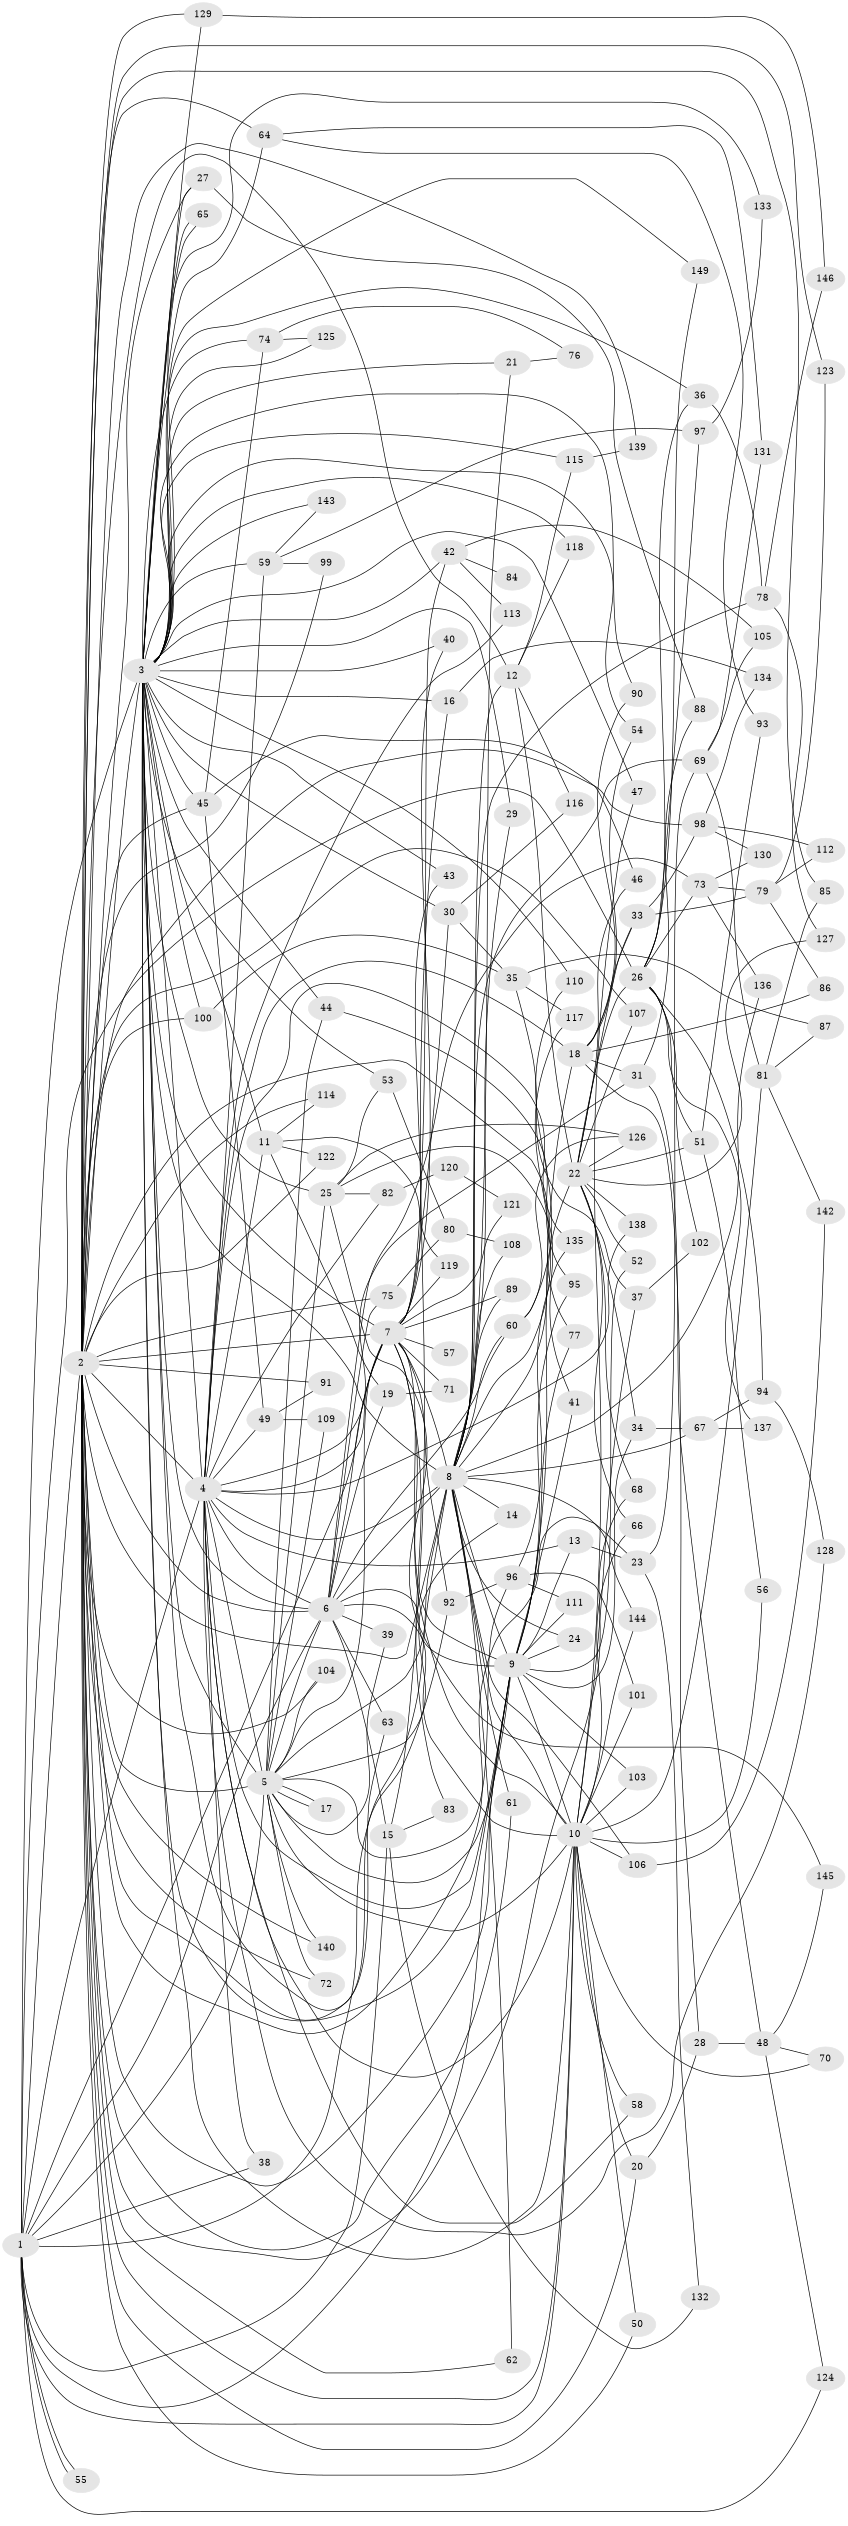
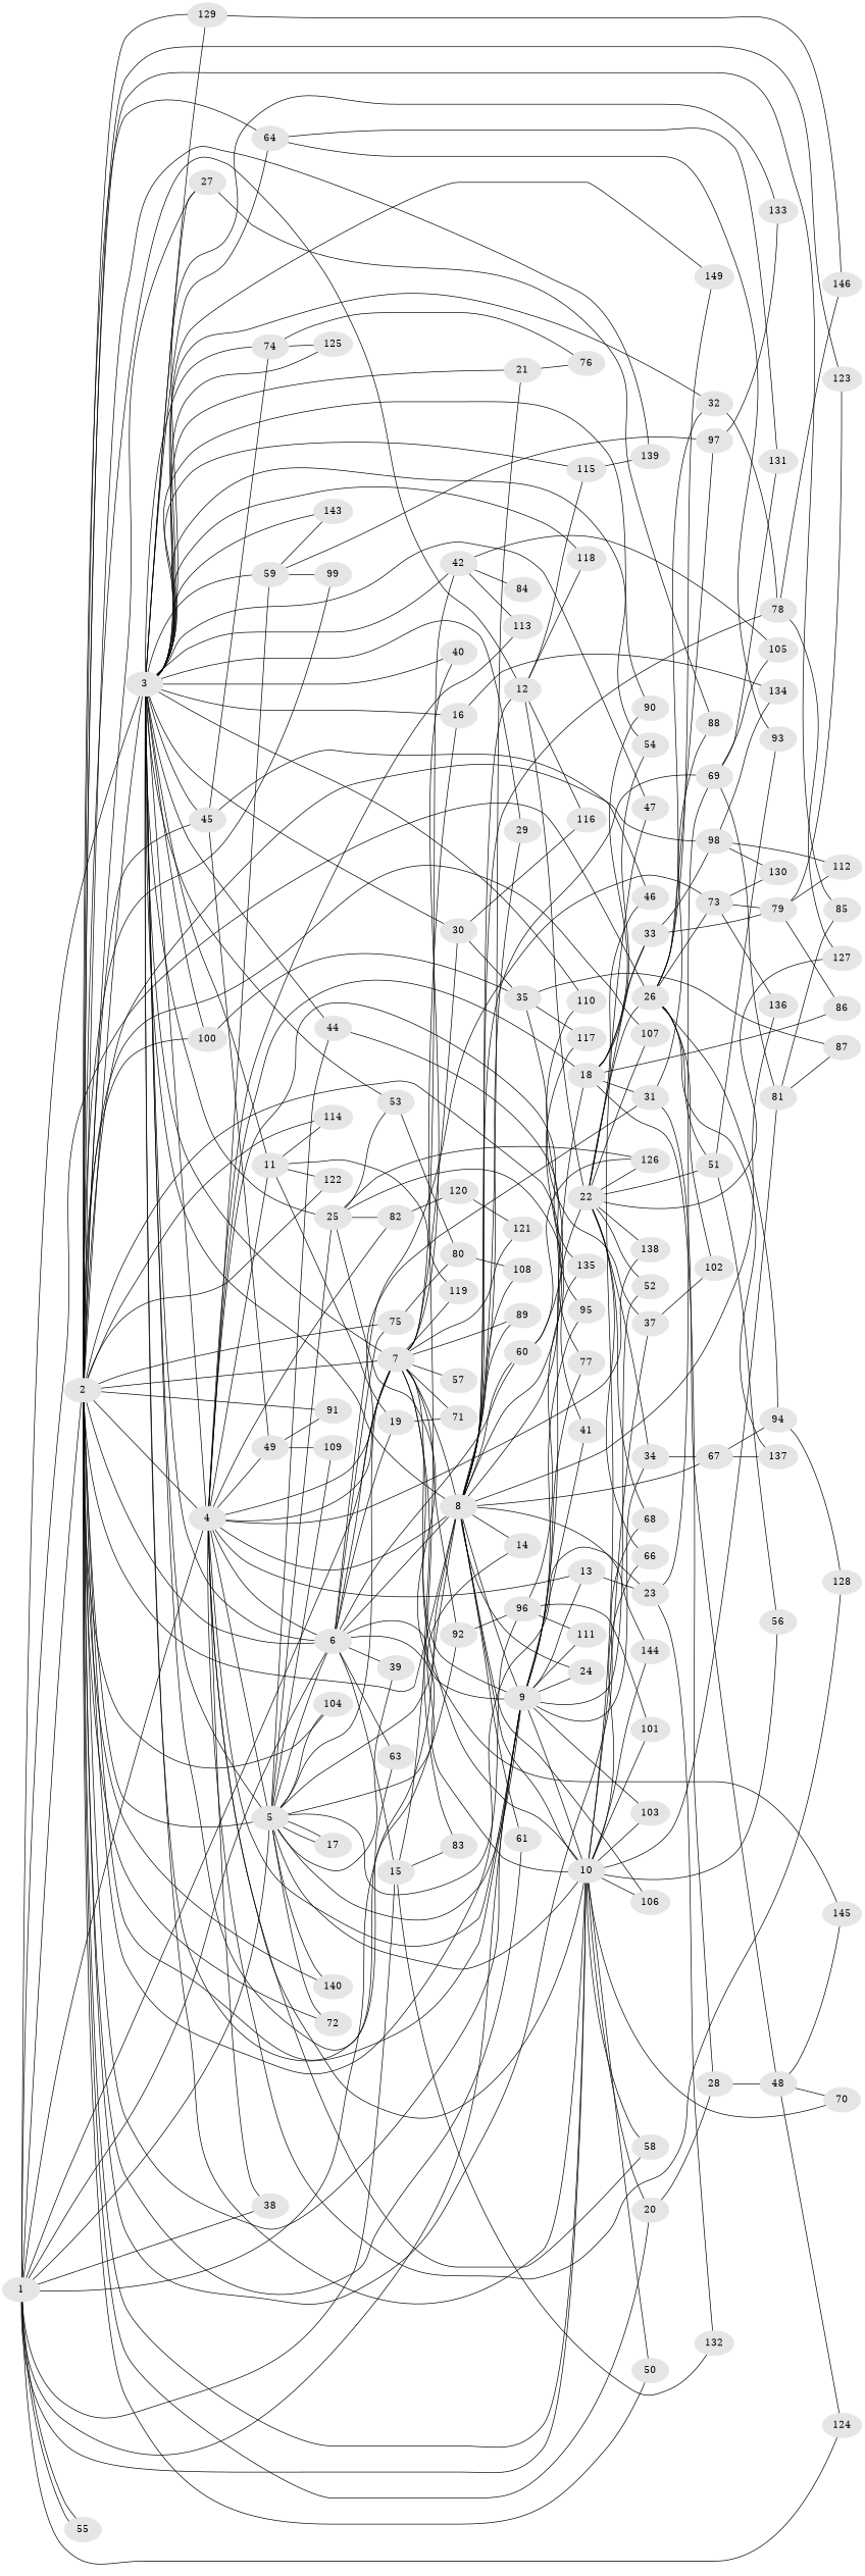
  graph {
    rankdir=LR
    node [color=gray90 style=filled]
    1
    2
    3
    4
    5
    6
    7
    8
    9
    10
    15
    26
    38
    55
    124
    12
    20
    23
    27
    45
    50
    61
-   62
    63
    64
    68
    72
    75
    77
    85
    91
    98
    99
    100
    104
    107
    114
    122
    123
    129
    139
    140
    11
    16
    21
    25
    29
    30
-   36
+   36 [label=32]
    40
    42
-   43
    44
    47
    53
    54
    59
-   65
    74
    90
    92
    110
    115
    118
    125
    133
    n67 [label=149]
    143
    13
    18
    31
    49
    58
    82
    113
    128
    135
    138
    14
    17
    39
    96
    109
    19
    60
    73
    57
    71
    83
    89
    119
    121
    22
    24
    67
    69
    78
    106
    108
    117
    136
    144
    34
    41
    52
    95
    103
    111
    37
    56
    66
    70
    81
    101
    132
    51
    94
    97
    102
    137
    116
    28
    88
    35
    87
    46
    93
    131
    80
    134
    130
    112
    146
    76
    126
    145
    84
    105
    33
    86
    48
    120
    79
    127
-   142
    1 -- 2
    1 -- 3
    1 -- 4
    1 -- 5
    1 -- 6
    1 -- 7
    1 -- 8
    1 -- 9
    1 -- 10
    1 -- 15
    1 -- 26
    1 -- 38
    1 -- 55
    1 -- 55
    1 -- 124
    2 -- 3
    2 -- 4
    2 -- 5
    2 -- 6
    2 -- 7
    2 -- 8
    2 -- 9
    2 -- 10
    2 -- 12
    2 -- 20
    2 -- 23
    2 -- 27
    2 -- 45
    2 -- 50
    2 -- 61
-   2 -- 62
    2 -- 63
    2 -- 64
    2 -- 68
    2 -- 72
    2 -- 75
    2 -- 77
    2 -- 85
    2 -- 91
    2 -- 98
    2 -- 99
    2 -- 100
    2 -- 104
    2 -- 107
    2 -- 114
    2 -- 122
    2 -- 123
    2 -- 129
    2 -- 139
    2 -- 140
    3 -- 4
    3 -- 5
    3 -- 6
    3 -- 7
    3 -- 8
    3 -- 9
    3 -- 10
    3 -- 27
    3 -- 45
    3 -- 64
    3 -- 100
    3 -- 129
    3 -- 11
    3 -- 16
    3 -- 21
    3 -- 25
    3 -- 29
    3 -- 30
    3 -- 36
    3 -- 40
    3 -- 42
-   3 -- 43
    3 -- 44
    3 -- 47
    3 -- 53
    3 -- 54
    3 -- 59
-   3 -- 65
-   3 -- 65
    3 -- 74
    3 -- 90
    3 -- 92
    3 -- 110
    3 -- 115
    3 -- 118
    3 -- 125
    3 -- 133
    3 -- n67
    3 -- 143
    4 -- 5
    4 -- 6
    4 -- 7
    4 -- 8
    4 -- 9
    4 -- 10
    4 -- 38
    4 -- 11
    4 -- 59
    4 -- 13
    4 -- 18
    4 -- 31
    4 -- 49
    4 -- 58
    4 -- 82
    4 -- 113
    4 -- 128
    4 -- 135
    4 -- 138
    5 -- 6
    5 -- 7
    5 -- 8
    5 -- 9
    5 -- 10
    5 -- 72
    5 -- 104
    5 -- 140
    5 -- 25
    5 -- 44
    5 -- 14
    5 -- 17
    5 -- 17
    5 -- 39
    5 -- 96
    5 -- 109
    6 -- 7
    6 -- 8
    6 -- 9
    6 -- 10
    6 -- 15
    6 -- 63
    6 -- 75
    6 -- 39
    6 -- 19
    6 -- 60
    6 -- 73
    7 -- 8
    7 -- 9
    7 -- 10
    7 -- 30
    7 -- 40
    7 -- 42
-   7 -- 43
    7 -- 92
    7 -- 57
    7 -- 71
    7 -- 83
    7 -- 89
    7 -- 119
    7 -- 121
    8 -- 9
    8 -- 10
    8 -- 12
    8 -- 61
-   8 -- 62
    8 -- 21
    8 -- 29
    8 -- 14
    8 -- 60
    8 -- 89
    8 -- 22
    8 -- 24
    8 -- 67
    8 -- 69
    8 -- 78
    8 -- 106
    8 -- 108
    8 -- 117
    8 -- 136
    8 -- 144
    9 -- 10
    9 -- 77
    9 -- 13
    9 -- 18
    9 -- 24
    9 -- 34
    9 -- 41
    9 -- 52
    9 -- 95
    9 -- 103
    9 -- 111
    10 -- 20
    10 -- 50
    10 -- 47
    10 -- 58
    10 -- 106
    10 -- 144
    10 -- 103
    10 -- 37
    10 -- 56
    10 -- 66
    10 -- 70
    10 -- 81
    10 -- 101
    15 -- 16
    15 -- 83
    15 -- 132
    26 -- 36
    26 -- n67
    26 -- 73
    26 -- 51
    26 -- 94
    26 -- 97
    26 -- 102
    26 -- 137
    12 -- 115
    12 -- 118
    12 -- 22
    12 -- 116
    20 -- 28
    23 -- 69
    23 -- 132
    27 -- 88
    45 -- 74
    45 -- 49
    45 -- 46
    64 -- 93
    64 -- 131
    75 -- 80
    98 -- 134
    98 -- 130
    98 -- 112
    100 -- 35
    129 -- 146
    11 -- 114
    11 -- 122
    11 -- 19
    11 -- 119
    16 -- 134
    21 -- 76
    25 -- 53
    25 -- 82
    25 -- 41
    25 -- 126
    25 -- 145
    30 -- 116
    30 -- 35
    36 -- 78
    42 -- 113
    42 -- 84
    42 -- 105
    44 -- 95
    53 -- 80
    59 -- 99
    59 -- 143
    59 -- 97
    74 -- 125
    74 -- 76
    92 -- 96
    115 -- 139
    13 -- 23
    18 -- 54
    18 -- 90
    18 -- 31
    18 -- 28
    18 -- 33
    18 -- 86
    31 -- 88
    31 -- 48
    49 -- 91
    49 -- 109
    82 -- 120
    96 -- 135
    96 -- 111
    96 -- 101
    19 -- 71
    60 -- 110
    60 -- 126
    73 -- 136
    73 -- 130
    73 -- 79
    22 -- 26
    22 -- 68
    22 -- 107
    22 -- 138
    22 -- 34
    22 -- 52
    22 -- 66
    22 -- 51
    22 -- 46
    22 -- 126
    22 -- 33
    22 -- 127
    67 -- 94
    67 -- 137
    69 -- 81
    69 -- 131
    69 -- 105
    78 -- 146
    78 -- 127
-   106 -- 142
    34 -- 67
    37 -- 102
    81 -- 85
    81 -- 87
-   81 -- 142
    51 -- 56
    51 -- 93
    94 -- 128
    97 -- 133
    28 -- 48
    35 -- 117
    35 -- 37
    35 -- 87
    80 -- 108
    33 -- 98
    33 -- 79
    48 -- 124
    48 -- 70
    48 -- 145
    120 -- 121
    79 -- 123
    79 -- 112
    79 -- 86
  }
